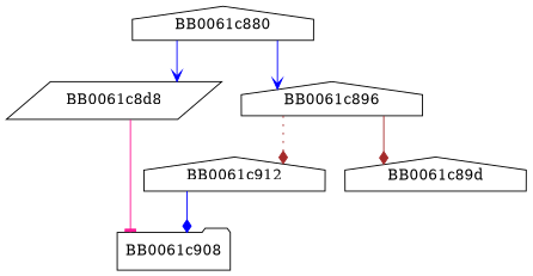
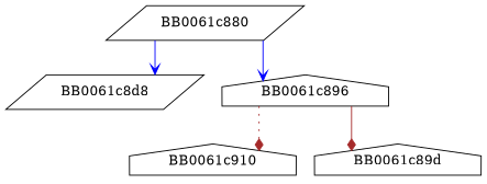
  digraph {
    splines=ortho
    node [shape=house]
    edge [arrowhead=diamond color=blue style=solid]
-   BB0061c880
+   BB0061c880 [shape=parallelogram]
    BB0061c8d8 [shape=parallelogram]
    BB0061c896
-   BB0061c908 [shape=folder]
-   BB0061c910 [label=BB0061c912]
+   BB0061c910
    BB0061c89d
    BB0061c880 -> BB0061c8d8 [arrowhead=vee]
    BB0061c880 -> BB0061c896 [arrowhead=vee]
-   BB0061c8d8 -> BB0061c908 [arrowhead=tee color=deeppink]
    BB0061c896 -> BB0061c910 [color=brown style=dotted]
    BB0061c896 -> BB0061c89d [color=brown]
-   BB0061c910 -> BB0061c908
  }
